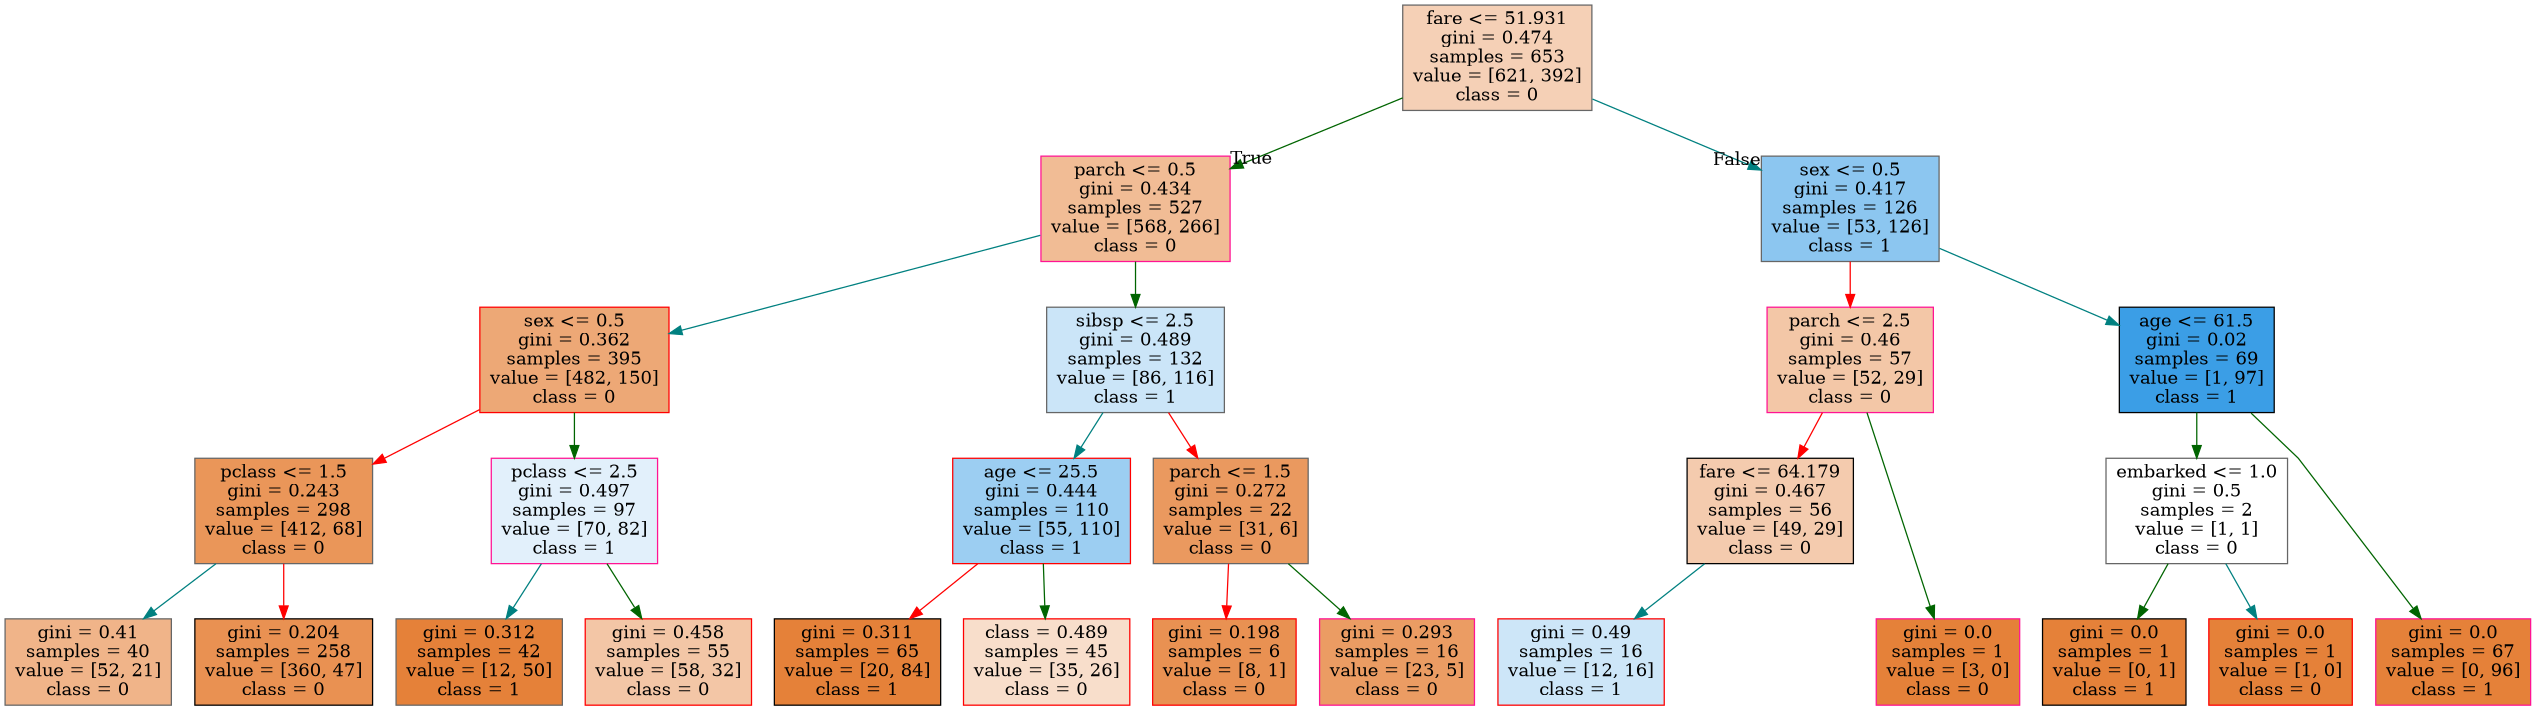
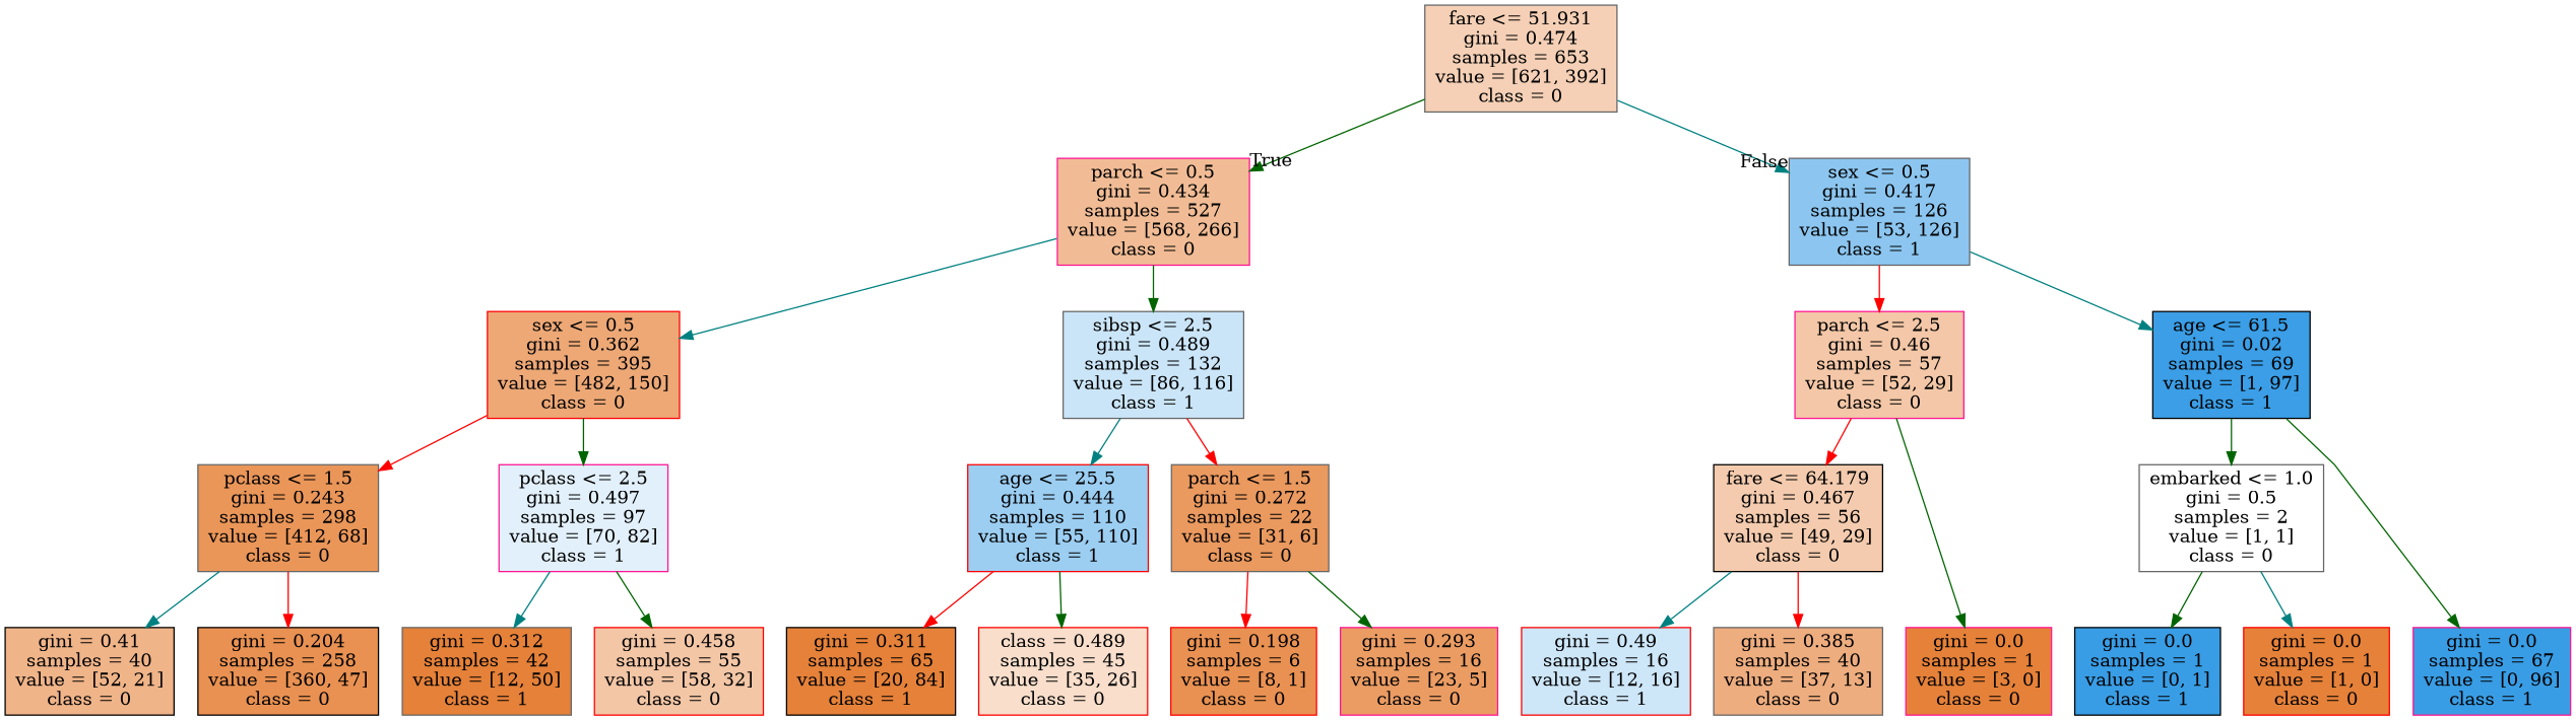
  digraph {
    ranksep=equally
    splines=polyline
    node [color=gray40 fillcolor="#e58139ff" shape=box style=filled]
    edge [color=darkgreen]
    n1 [fillcolor="#e581395e" label="fare <= 51.931\ngini = 0.474\nsamples = 653\nvalue = [621, 392]\nclass = 0"]
    n2 [color=deeppink fillcolor="#e5813988" label="parch <= 0.5\ngini = 0.434\nsamples = 527\nvalue = [568, 266]\nclass = 0"]
    n3 [fillcolor="#399de594" label="sex <= 0.5\ngini = 0.417\nsamples = 126\nvalue = [53, 126]\nclass = 1"]
    n4 [color=red fillcolor="#e58139b0" label="sex <= 0.5\ngini = 0.362\nsamples = 395\nvalue = [482, 150]\nclass = 0"]
    n5 [fillcolor="#399de542" label="sibsp <= 2.5\ngini = 0.489\nsamples = 132\nvalue = [86, 116]\nclass = 1"]
    n6 [color=deeppink fillcolor="#e5813971" label="parch <= 2.5\ngini = 0.46\nsamples = 57\nvalue = [52, 29]\nclass = 0"]
    n7 [color=black fillcolor="#399de5fc" label="age <= 61.5\ngini = 0.02\nsamples = 69\nvalue = [1, 97]\nclass = 1"]
    n8 [fillcolor="#e58139d5" label="pclass <= 1.5\ngini = 0.243\nsamples = 298\nvalue = [412, 68]\nclass = 0"]
    n9 [color=deeppink fillcolor="#399de525" label="pclass <= 2.5\ngini = 0.497\nsamples = 97\nvalue = [70, 82]\nclass = 1"]
    n10 [color=red fillcolor="#399de57f" label="age <= 25.5\ngini = 0.444\nsamples = 110\nvalue = [55, 110]\nclass = 1"]
    n11 [fillcolor="#e58139ce" label="parch <= 1.5\ngini = 0.272\nsamples = 22\nvalue = [31, 6]\nclass = 0"]
    n12 [color=black fillcolor="#e5813968" label="fare <= 64.179\ngini = 0.467\nsamples = 56\nvalue = [49, 29]\nclass = 0"]
    n13 [fillcolor="#e5813900" label="embarked <= 1.0\ngini = 0.5\nsamples = 2\nvalue = [1, 1]\nclass = 0"]
-   n14 [fillcolor="#e5813998" label="gini = 0.41\nsamples = 40\nvalue = [52, 21]\nclass = 0"]
+   n14 [color=black fillcolor="#e5813998" label="gini = 0.41\nsamples = 40\nvalue = [52, 21]\nclass = 0"]
    n15 [color=black fillcolor="#e58139de" label="gini = 0.204\nsamples = 258\nvalue = [360, 47]\nclass = 0"]
    n16 [label="gini = 0.312\nsamples = 42\nvalue = [12, 50]\nclass = 1"]
    n17 [color=red fillcolor="#e5813972" label="gini = 0.458\nsamples = 55\nvalue = [58, 32]\nclass = 0"]
    n18 [color=black label="gini = 0.311\nsamples = 65\nvalue = [20, 84]\nclass = 1"]
    n19 [color=red fillcolor="#e5813942" label="class = 0.489\nsamples = 45\nvalue = [35, 26]\nclass = 0"]
    n20 [color=red fillcolor="#e58139df" label="gini = 0.198\nsamples = 6\nvalue = [8, 1]\nclass = 0"]
    n21 [color=deeppink fillcolor="#e58139c8" label="gini = 0.293\nsamples = 16\nvalue = [23, 5]\nclass = 0"]
    n22 [color=red fillcolor="#399de540" label="gini = 0.49\nsamples = 16\nvalue = [12, 16]\nclass = 1"]
+   n23 [fillcolor="#e58139a5" label="gini = 0.385\nsamples = 40\nvalue = [37, 13]\nclass = 0"]
    n24 [color=deeppink label="gini = 0.0\nsamples = 1\nvalue = [3, 0]\nclass = 0"]
-   n25 [color=deeppink label="gini = 0.0\nsamples = 67\nvalue = [0, 96]\nclass = 1"]
-   n26 [color=black label="gini = 0.0\nsamples = 1\nvalue = [0, 1]\nclass = 1"]
+   n25 [color=deeppink fillcolor="#399de5ff" label="gini = 0.0\nsamples = 67\nvalue = [0, 96]\nclass = 1"]
+   n26 [color=black fillcolor="#399de5ff" label="gini = 0.0\nsamples = 1\nvalue = [0, 1]\nclass = 1"]
    n27 [color=red label="gini = 0.0\nsamples = 1\nvalue = [1, 0]\nclass = 0"]
    subgraph sub_1 {
      rank=same
      n1
    }
    subgraph sub_2 {
      rank=same
      n2
      n3
    }
    subgraph sub_3 {
      rank=same
      n4
      n5
      n6
      n7
    }
    subgraph sub_4 {
      rank=same
      n8
      n9
      n10
      n11
      n12
      n13
    }
    subgraph sub_5 {
      rank=same
      n14
      n15
      n16
      n17
      n18
      n19
      n20
      n21
      n22
+     n23
      n24
      n25
      n26
      n27
    }
    n1 -> n2 [headlabel=True labelangle=45 labeldistance=2.5]
    n1 -> n3 [color=teal headlabel=False labelangle=-45 labeldistance=2.5]
    n2 -> n4 [color=teal]
    n2 -> n5
    n3 -> n6 [color=red]
    n3 -> n7 [color=teal]
    n4 -> n8 [color=red]
    n4 -> n9
    n5 -> n10 [color=teal]
    n5 -> n11 [color=red]
    n6 -> n12 [color=red]
    n6 -> n24
    n7 -> n13
    n7 -> n25
    n8 -> n14 [color=teal]
    n8 -> n15 [color=red]
    n9 -> n16 [color=teal]
    n9 -> n17
    n10 -> n18 [color=red]
    n10 -> n19
    n11 -> n20 [color=red]
    n11 -> n21
    n12 -> n22 [color=teal]
+   n12 -> n23 [color=red]
    n13 -> n26
    n13 -> n27 [color=teal]
  }
